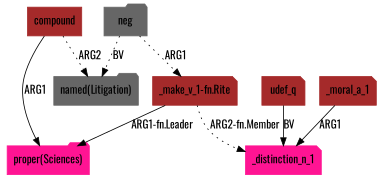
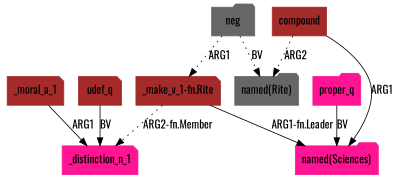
  digraph {
    fontname=Oswald
    node [color=brown fontname=Oswald shape=note style=filled]
    edge [fontname=Oswald style=solid]
    _distinction_n_1 [color=deeppink]
    "_make_v_1-fn.Rite"
-   "named(Sciences)" [color=deeppink shape=folder label="proper(Sciences)"]
+   "named(Sciences)" [color=deeppink shape=folder]
    compound [shape=box]
-   "named(Litigation)" [color=gray40 shape=folder]
+   "named(Litigation)" [color=gray40 shape=folder label="named(Rite)"]
+   proper_q [color=deeppink shape=folder]
    udef_q
    neg [color=gray40 shape=folder]
    _moral_a_1
    "_make_v_1-fn.Rite" -> _distinction_n_1 [label="ARG2-fn.Member" style=dotted]
    "_make_v_1-fn.Rite" -> "named(Sciences)" [label="ARG1-fn.Leader"]
    compound -> "named(Sciences)" [label=ARG1]
    compound -> "named(Litigation)" [label=ARG2 style=dotted]
+   proper_q -> "named(Sciences)" [label=BV]
    udef_q -> _distinction_n_1 [label=BV]
    neg -> "_make_v_1-fn.Rite" [label=ARG1 style=dotted]
    neg -> "named(Litigation)" [label=BV style=dotted]
    _moral_a_1 -> _distinction_n_1 [label=ARG1]
  }
